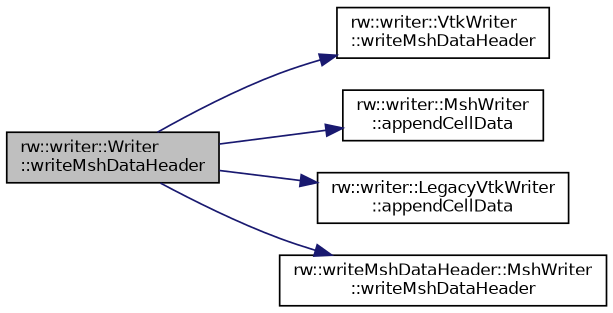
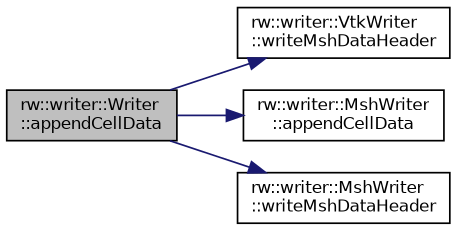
  digraph {
    rankdir=LR
    node [color=black fillcolor=white fontname=Helvetica fontsize=10 shape=record style=filled]
    edge [color=midnightblue fontname=Helvetica fontsize=10 labelfontname=Helvetica labelfontsize=10 style=solid]
-   n1 [fillcolor=grey75 fontcolor=black height=0.2 label="rw::writer::Writer\l::writeMshDataHeader" width=0.4]
+   n1 [fillcolor=grey75 fontcolor=black height=0.2 label="rw::writer::Writer\l::appendCellData" width=0.4]
    n2 [height=0.2 label="rw::writer::VtkWriter\l::writeMshDataHeader" width=0.4]
    n3 [height=0.2 label="rw::writer::MshWriter\l::appendCellData" width=0.4]
-   n4 [height=0.2 label="rw::writer::LegacyVtkWriter\l::appendCellData" width=0.4]
-   n5 [height=0.2 label="rw::writeMshDataHeader::MshWriter\l::writeMshDataHeader" width=0.4]
+   n5 [height=0.2 label="rw::writer::MshWriter\l::writeMshDataHeader" width=0.4]
    n1 -> n2
    n1 -> n3
-   n1 -> n4
    n1 -> n5
  }
